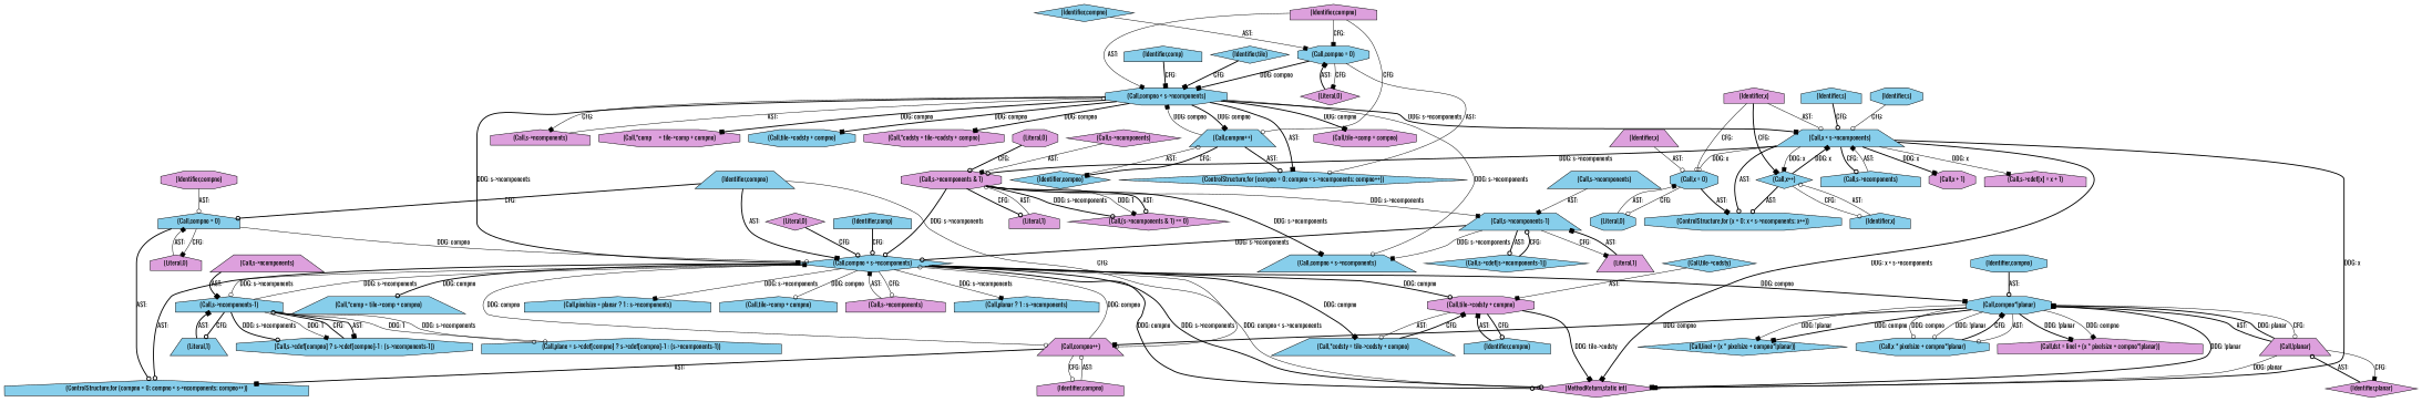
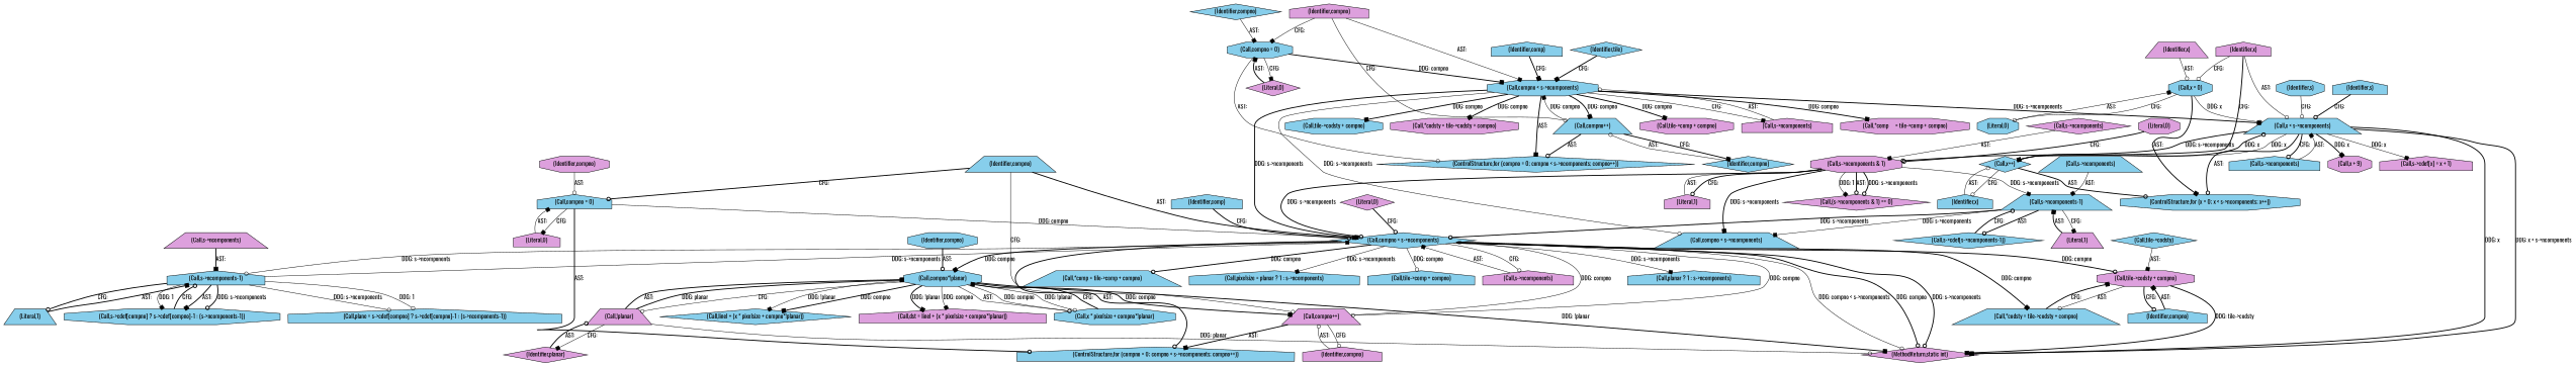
  digraph {
    fontname=Oswald
    node [fillcolor=skyblue fontname=Oswald shape=house style=filled]
    edge [arrowhead=box fontname=Oswald style=bold]
    n1 [fillcolor=plum label="(Call,tile->codsty + compno)" shape=octagon]
    n2 [label="(Call,*codsty = tile->codsty + compno)" shape=trapezium]
    n3 [fillcolor=plum label="(MethodReturn,static int)" shape=diamond]
    n4 [label="(Identifier,compno)"]
    n5 [label="(Call,compno < s->ncomponents)" shape=diamond]
    n6 [fillcolor=plum label="(Call,compno++)" shape=trapezium]
    n7 [label="(Call,compno*!planar)" shape=octagon]
    n8 [label="(Call,s->ncomponents-1)"]
    n9 [label="(Call,*comp = tile->comp + compno)" shape=trapezium]
    n10 [label="(ControlStructure,for (compno = 0; compno < s->ncomponents; compno++))"]
    n11 [label="(Call,pixelsize = planar ? 1 : s->ncomponents)"]
    n12 [label="(Call,tile->comp + compno)"]
    n13 [fillcolor=plum label="(Call,s->ncomponents)"]
    n14 [label="(Call,planar ? 1 : s->ncomponents)"]
    n15 [fillcolor=plum label="(Identifier,compno)"]
    n16 [fillcolor=plum label="(Call,!planar)" shape=trapezium]
    n17 [label="(Call,linel + (x * pixelsize + compno*!planar))" shape=diamond]
    n18 [fillcolor=plum label="(Call,dst = linel + (x * pixelsize + compno*!planar))"]
    n19 [label="(Call,x * pixelsize + compno*!planar)" shape=octagon]
    n20 [label="(Literal,1)" shape=trapezium]
    n21 [label="(Call,plane = s->cdef[compno] ? s->cdef[compno]-1 : (s->ncomponents-1))"]
    n22 [label="(Call,s->cdef[compno] ? s->cdef[compno]-1 : (s->ncomponents-1))" shape=octagon]
    n23 [fillcolor=plum label="(Identifier,planar)" shape=diamond]
    n24 [label="(Call,compno = 0)"]
    n25 [fillcolor=plum label="(Literal,0)"]
    n26 [fillcolor=plum label="(Call,s->ncomponents & 1)" shape=octagon]
    n27 [label="(Call,s->ncomponents-1)" shape=trapezium]
    n28 [fillcolor=plum label="(Call,(s->ncomponents & 1) == 0)" shape=diamond]
    n29 [label="(Call,compno < s->ncomponents)" shape=trapezium]
    n30 [fillcolor=plum label="(Literal,1)"]
    n31 [label="(Call,s->cdef[s->ncomponents-1])" shape=diamond]
    n32 [fillcolor=plum label="(Literal,1)" shape=trapezium]
    n33 [label="(Call,x < s->ncomponents)" shape=trapezium]
    n34 [label="(Call,x++)" shape=diamond]
    n35 [label="(ControlStructure,for (x = 0; x < s->ncomponents; x++))" shape=octagon]
    n36 [label="(Call,s->ncomponents)"]
-   n37 [fillcolor=plum label="(Call,x + 1)" shape=octagon]
+   n37 [fillcolor=plum label="(Call,x + 9)" shape=octagon]
    n38 [fillcolor=plum label="(Call,s->cdef[x] = x + 1)"]
    n39 [label="(Identifier,x)"]
    n40 [label="(Call,x = 0)" shape=octagon]
    n41 [label="(Literal,0)" shape=octagon]
    n42 [label="(Call,compno < s->ncomponents)" shape=octagon]
    n43 [label="(Call,compno++)" shape=trapezium]
    n44 [label="(ControlStructure,for (compno = 0; compno < s->ncomponents; compno++))" shape=diamond]
    n45 [fillcolor=plum label="(Call,tile->comp + compno)" shape=octagon]
    n46 [fillcolor=plum label="(Call,s->ncomponents)"]
    n47 [fillcolor=plum label="(Call,*comp     = tile->comp + compno)" shape=octagon]
    n48 [label="(Call,tile->codsty + compno)" shape=octagon]
    n49 [fillcolor=plum label="(Call,*codsty = tile->codsty + compno)" shape=octagon]
    n50 [label="(Identifier,compno)" shape=diamond]
    n51 [label="(Call,compno = 0)" shape=octagon]
    n52 [fillcolor=plum label="(Literal,0)" shape=diamond]
    n53 [fillcolor=plum label="(Literal,0)" shape=diamond]
    n54 [fillcolor=plum label="(Identifier,x)" shape=trapezium]
    n55 [label="(Identifier,comp)"]
    n56 [fillcolor=plum label="(Identifier,x)"]
    n57 [fillcolor=plum label="(Literal,0)" shape=octagon]
    n58 [fillcolor=plum label="(Call,s->ncomponents)" shape=trapezium]
    n59 [label="(Identifier,comp)"]
    n60 [fillcolor=plum label="(Identifier,compno)" shape=octagon]
    n61 [label="(Call,s->ncomponents)" shape=trapezium]
    n62 [label="(Call,tile->codsty)" shape=diamond]
    n63 [label="(Identifier,compno)" shape=trapezium]
    n64 [label="(Identifier,tile)" shape=diamond]
    n65 [label="(Identifier,compno)" shape=diamond]
    n66 [fillcolor=plum label="(Identifier,compno)"]
    n67 [label="(Identifier,s)" shape=octagon]
    n68 [label="(Identifier,compno)" shape=octagon]
    n69 [label="(Identifier,s)"]
    n70 [fillcolor=plum label="(Call,s->ncomponents)" shape=diamond]
    n1 -> n2 [arrowhead=odot label="AST: " style=solid]
    n1 -> n3 [label="DDG: tile->codsty"]
    n1 -> n4 [arrowhead=odot label="CFG: "]
    n2 -> n1 [label="CFG: "]
    n4 -> n1 [label="AST: "]
    n5 -> n1 [arrowhead=odot label="DDG: compno"]
    n5 -> n2 [label="DDG: compno"]
    n5 -> n3 [arrowhead=odot label="DDG: compno < s->ncomponents" style=solid]
    n5 -> n3 [arrowhead=odot label="DDG: compno"]
    n5 -> n3 [arrowhead=odot label="DDG: s->ncomponents"]
    n5 -> n6 [arrowhead=odot label="DDG: compno" style=solid]
    n5 -> n7 [label="DDG: compno"]
    n5 -> n8 [arrowhead=odot label="DDG: s->ncomponents" style=solid]
    n5 -> n9 [arrowhead=odot label="DDG: compno"]
    n5 -> n10 [arrowhead=odot label="AST: "]
    n5 -> n11 [label="DDG: s->ncomponents" style=solid]
    n5 -> n12 [arrowhead=odot label="DDG: compno" style=solid]
    n5 -> n13 [arrowhead=odot label="CFG: " style=solid]
    n5 -> n14 [label="DDG: s->ncomponents" style=solid]
    n6 -> n5 [arrowhead=odot label="DDG: compno" style=solid]
    n6 -> n10 [label="AST: "]
    n6 -> n15 [arrowhead=odot label="CFG: " style=solid]
    n7 -> n3 [label="DDG: !planar"]
    n7 -> n6 [label="DDG: compno"]
    n7 -> n16 [arrowhead=odot label="CFG: " style=solid]
    n7 -> n17 [label="DDG: compno"]
    n7 -> n17 [label="DDG: !planar" style=solid]
    n7 -> n18 [label="DDG: compno" style=solid]
    n7 -> n18 [label="DDG: !planar"]
    n7 -> n19 [arrowhead=odot label="AST: " style=solid]
    n7 -> n19 [arrowhead=odot label="DDG: compno" style=solid]
    n7 -> n19 [arrowhead=odot label="DDG: !planar" style=solid]
    n8 -> n5 [label="DDG: s->ncomponents" style=solid]
    n8 -> n20 [arrowhead=odot label="CFG: "]
    n8 -> n21 [arrowhead=odot label="DDG: s->ncomponents" style=solid]
    n8 -> n21 [arrowhead=odot label="DDG: 1" style=solid]
    n8 -> n22 [label="AST: "]
    n8 -> n22 [arrowhead=odot label="DDG: s->ncomponents"]
    n8 -> n22 [label="DDG: 1" style=solid]
    n13 -> n5 [label="AST: " style=solid]
    n15 -> n6 [arrowhead=odot label="AST: " style=solid]
    n16 -> n3 [arrowhead=odot label="DDG: planar" style=solid]
    n16 -> n7 [label="AST: "]
    n16 -> n7 [label="DDG: planar"]
    n16 -> n23 [label="CFG: " style=solid]
    n19 -> n7 [label="CFG: "]
    n20 -> n8 [label="AST: "]
    n22 -> n8 [arrowhead=odot label="CFG: "]
    n23 -> n16 [arrowhead=odot label="AST: "]
    n24 -> n5 [arrowhead=odot label="DDG: compno" style=solid]
    n24 -> n10 [arrowhead=odot label="AST: "]
    n24 -> n25 [label="CFG: " style=solid]
    n25 -> n24 [label="AST: " style=solid]
    n26 -> n5 [arrowhead=odot label="DDG: s->ncomponents"]
    n26 -> n27 [label="DDG: s->ncomponents" style=solid]
    n26 -> n28 [arrowhead=odot label="AST: "]
    n26 -> n28 [arrowhead=odot label="DDG: s->ncomponents"]
    n26 -> n28 [label="DDG: 1" style=solid]
    n26 -> n29 [label="DDG: s->ncomponents"]
    n26 -> n30 [arrowhead=odot label="CFG: "]
    n27 -> n5 [arrowhead=odot label="DDG: s->ncomponents"]
    n27 -> n29 [label="DDG: s->ncomponents" style=solid]
    n27 -> n31 [arrowhead=odot label="AST: "]
    n27 -> n32 [label="CFG: " style=solid]
    n30 -> n26 [arrowhead=odot label="AST: " style=solid]
    n31 -> n27 [arrowhead=odot label="CFG: "]
    n32 -> n27 [label="AST: "]
    n33 -> n3 [label="DDG: x"]
    n33 -> n3 [label="DDG: x < s->ncomponents"]
    n33 -> n26 [arrowhead=odot label="DDG: s->ncomponents"]
    n33 -> n34 [label="DDG: x" style=solid]
    n33 -> n35 [arrowhead=odot label="AST: "]
    n33 -> n36 [arrowhead=odot label="CFG: "]
    n33 -> n37 [label="DDG: x"]
    n33 -> n38 [label="DDG: x" style=solid]
-   n34 -> n33 [label="DDG: x"]
+   n34 -> n33 [arrowhead=odot label="DDG: x"]
    n34 -> n35 [arrowhead=odot label="AST: "]
    n34 -> n39 [arrowhead=odot label="CFG: " style=solid]
    n36 -> n33 [label="AST: " style=solid]
    n39 -> n34 [arrowhead=odot label="AST: " style=solid]
-   n33 -> n40 [arrowhead=odot label="DDG: x" style=solid]
+   n40 -> n33 [arrowhead=odot label="DDG: x" style=solid]
    n40 -> n35 [label="AST: "]
    n40 -> n41 [arrowhead=odot label="CFG: " style=solid]
    n41 -> n40 [label="AST: " style=solid]
    n42 -> n5 [label="DDG: s->ncomponents"]
    n42 -> n29 [arrowhead=odot label="DDG: s->ncomponents" style=solid]
    n42 -> n33 [label="DDG: s->ncomponents"]
    n42 -> n43 [label="DDG: compno"]
    n42 -> n44 [label="AST: "]
    n42 -> n45 [label="DDG: compno"]
    n42 -> n46 [label="CFG: " style=solid]
    n42 -> n47 [label="DDG: compno"]
    n42 -> n48 [label="DDG: compno"]
    n42 -> n49 [label="DDG: compno"]
    n43 -> n42 [label="DDG: compno" style=solid]
    n43 -> n44 [arrowhead=odot label="AST: "]
    n43 -> n50 [label="CFG: "]
    n46 -> n42 [arrowhead=odot label="AST: " style=solid]
    n50 -> n43 [arrowhead=odot label="AST: " style=solid]
    n51 -> n42 [label="DDG: compno"]
    n51 -> n44 [arrowhead=odot label="AST: " style=solid]
    n51 -> n52 [label="CFG: " style=solid]
    n52 -> n51 [label="AST: "]
    n53 -> n5 [arrowhead=odot label="CFG: "]
    n54 -> n40 [arrowhead=odot label="AST: " style=solid]
    n55 -> n5 [arrowhead=odot label="CFG: "]
    n56 -> n33 [arrowhead=odot label="AST: " style=solid]
    n56 -> n34 [label="CFG: "]
    n56 -> n40 [arrowhead=odot label="CFG: " style=solid]
    n57 -> n26 [arrowhead=odot label="CFG: "]
    n58 -> n8 [label="AST: "]
    n59 -> n42 [label="CFG: "]
    n60 -> n24 [arrowhead=odot label="AST: " style=solid]
    n61 -> n27 [label="AST: " style=solid]
    n62 -> n1 [label="AST: " style=solid]
    n63 -> n5 [label="AST: "]
    n63 -> n6 [arrowhead=odot label="CFG: " style=solid]
    n63 -> n24 [arrowhead=odot label="CFG: "]
    n64 -> n42 [label="CFG: "]
    n65 -> n51 [label="AST: " style=solid]
    n66 -> n42 [label="AST: " style=solid]
    n66 -> n43 [arrowhead=odot label="CFG: " style=solid]
    n66 -> n51 [label="CFG: " style=solid]
    n67 -> n33 [arrowhead=odot label="CFG: " style=solid]
    n68 -> n7 [arrowhead=odot label="AST: "]
    n69 -> n33 [arrowhead=odot label="CFG: "]
    n70 -> n26 [label="AST: " style=solid]
  }
